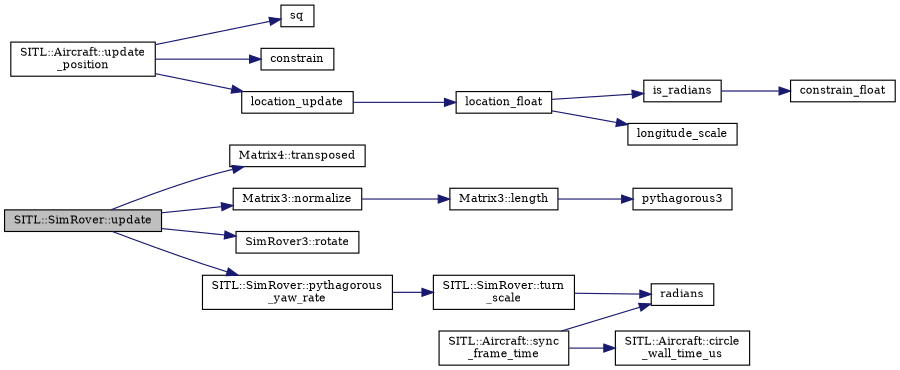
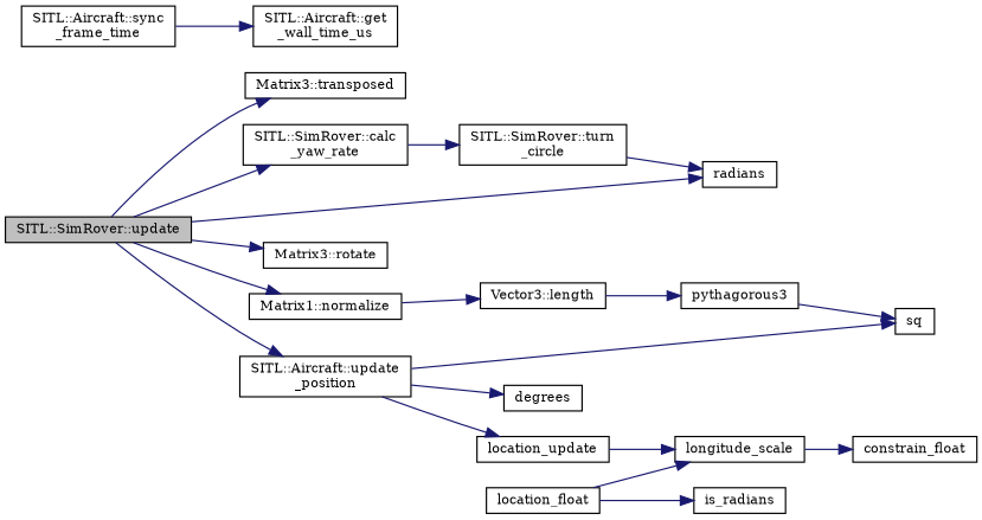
  digraph {
    fontname="DejaVu Serif"
    rankdir=LR
    node [color=black fillcolor=white fontname="DejaVu Serif" fontsize=10 shape=record style=filled]
    edge [color=midnightblue fontname="DejaVu Serif" fontsize=10 labelfontname=Helvetica labelfontsize=10 style=solid]
    n1 [fillcolor=grey75 fontcolor=black height=0.2 label="SITL::SimRover::update" width=0.4]
-   n2 [height=0.2 label="Matrix4::transposed" width=0.4]
-   n3 [height=0.2 label="SITL::SimRover::pythagorous\l_yaw_rate" width=0.4]
+   n2 [height=0.2 label="Matrix3::transposed" width=0.4]
+   n3 [height=0.2 label="SITL::SimRover::calc\l_yaw_rate" width=0.4]
    n4 [height=0.2 label=radians width=0.4]
-   n5 [height=0.2 label="SimRover3::rotate" width=0.4]
-   n6 [height=0.2 label="Matrix3::normalize" width=0.4]
+   n5 [height=0.2 label="Matrix3::rotate" width=0.4]
+   n6 [height=0.2 label="Matrix1::normalize" width=0.4]
    n7 [height=0.2 label="SITL::Aircraft::update\l_position" width=0.4]
-   n8 [height=0.2 label="SITL::SimRover::turn\l_scale" width=0.4]
-   n9 [height=0.2 label="Matrix3::length" width=0.4]
+   n8 [height=0.2 label="SITL::SimRover::turn\l_circle" width=0.4]
+   n9 [height=0.2 label="Vector3::length" width=0.4]
    n10 [height=0.2 label=sq width=0.4]
-   n11 [height=0.2 label=constrain width=0.4]
+   n11 [height=0.2 label=degrees width=0.4]
    n12 [height=0.2 label=location_update width=0.4]
    n13 [height=0.2 label=pythagorous3 width=0.4]
    n14 [height=0.2 label=location_float width=0.4]
    n15 [height=0.2 label="SITL::Aircraft::sync\l_frame_time" width=0.4]
-   n16 [height=0.2 label="SITL::Aircraft::circle\l_wall_time_us" width=0.4]
+   n16 [height=0.2 label="SITL::Aircraft::get\l_wall_time_us" width=0.4]
    n17 [height=0.2 label=is_radians width=0.4]
    n18 [height=0.2 label=longitude_scale width=0.4]
    n19 [height=0.2 label=constrain_float width=0.4]
    n1 -> n2
    n1 -> n3
-   n15 -> n4
+   n1 -> n4
    n1 -> n5
    n1 -> n6
+   n1 -> n7
    n3 -> n8
    n6 -> n9
    n7 -> n10
    n7 -> n11
    n7 -> n12
    n8 -> n4
    n9 -> n13
-   n12 -> n14
+   n12 -> n18
+   n13 -> n10
    n14 -> n17
    n14 -> n18
    n15 -> n16
-   n17 -> n19
+   n18 -> n19
  }
